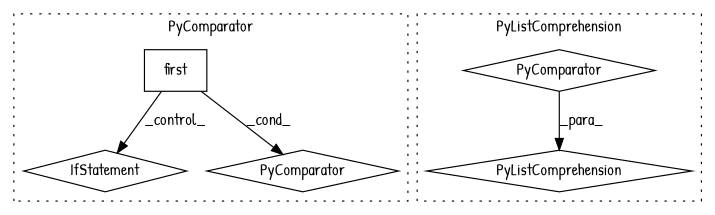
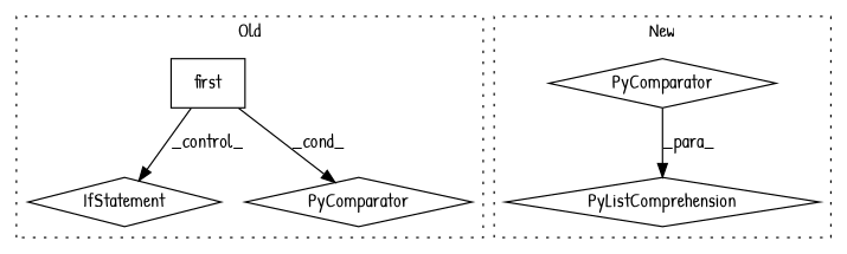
  digraph {
    fontname="Patrick Hand"
    node [a=113 fontname="Patrick Hand" l=22 s=5027 shape=diamond]
    edge [fontname="Patrick Hand"]
    n1 [a=32 l="6,1" label=first s="4894,4906" shape=box]
    n2 [a=25 label=IfStatement]
    n3 [label=PyComparator]
    n4 [label=PyComparator s=4989]
    n5 [a=109 l=140 label=PyListComprehension s=4879]
    subgraph cluster_1 {
-     label=PyComparator
+     label=Old
      style=dotted
      n1
      n2
      n3
    }
    subgraph cluster_2 {
-     label=PyListComprehension
+     label=New
      style=dotted
      n4
      n5
    }
    n1 -> n2 [label=_control_]
    n1 -> n3 [label=_cond_]
    n4 -> n5 [label=_para_]
  }
